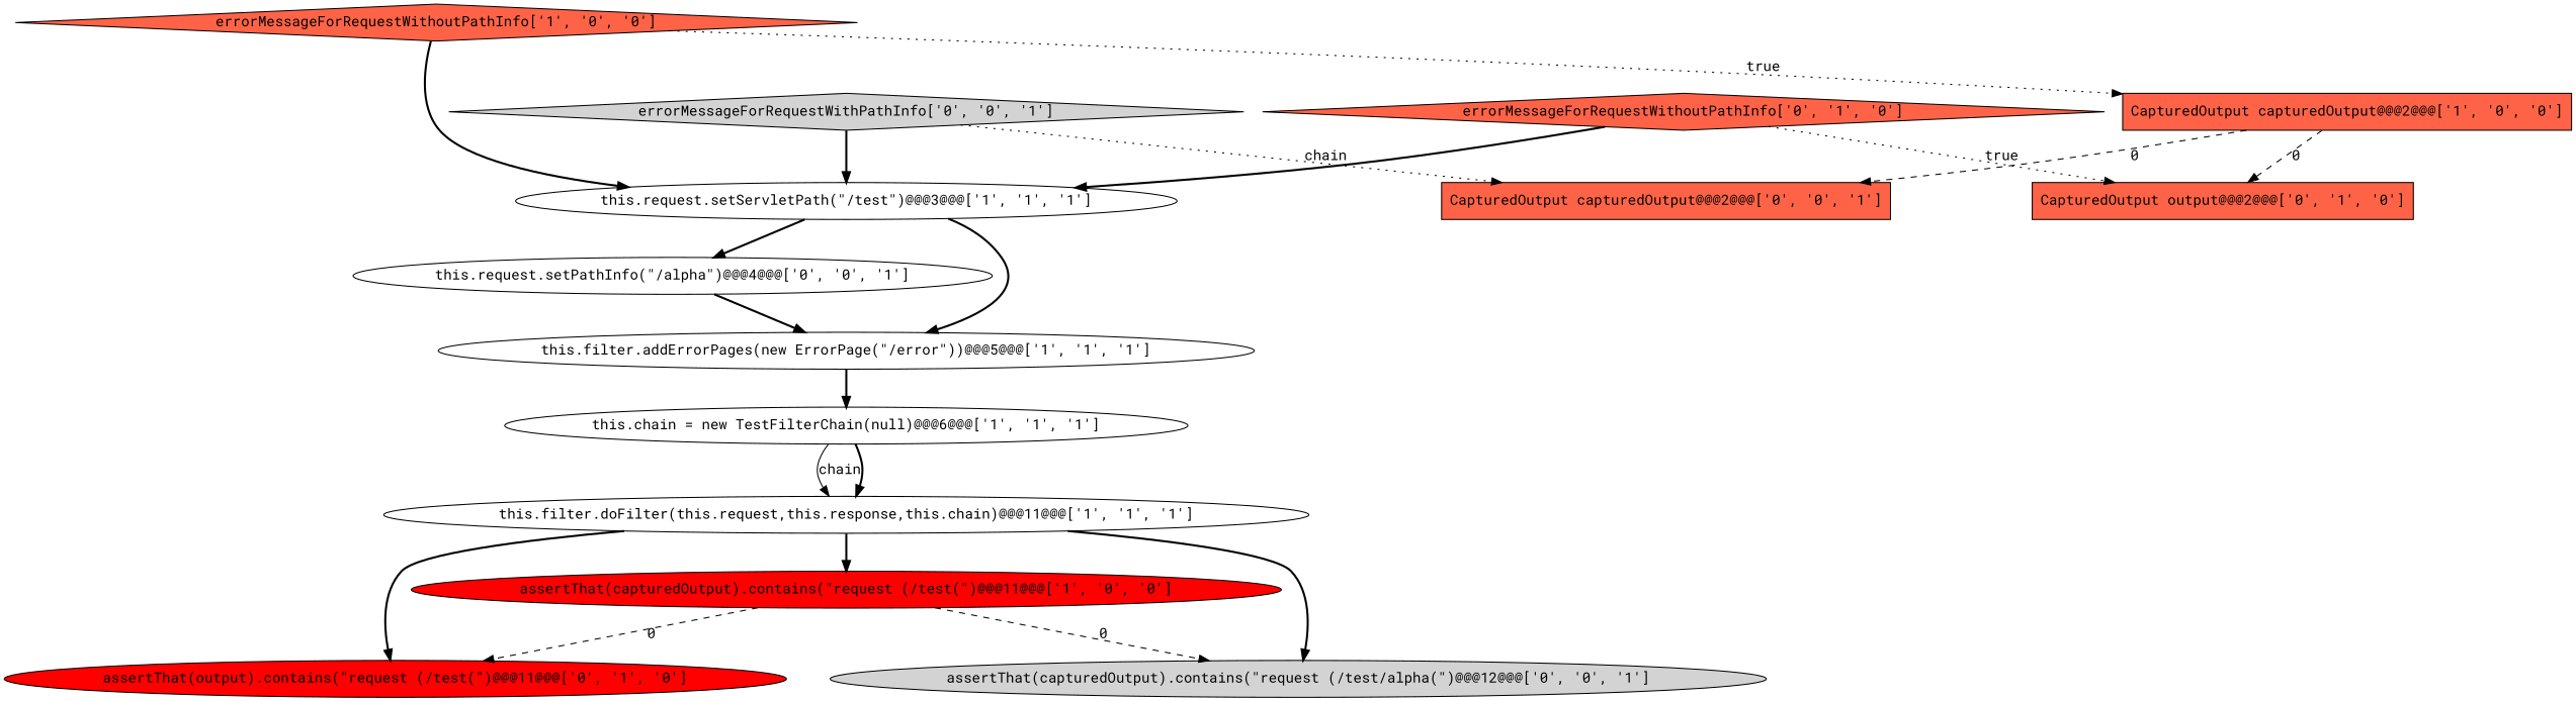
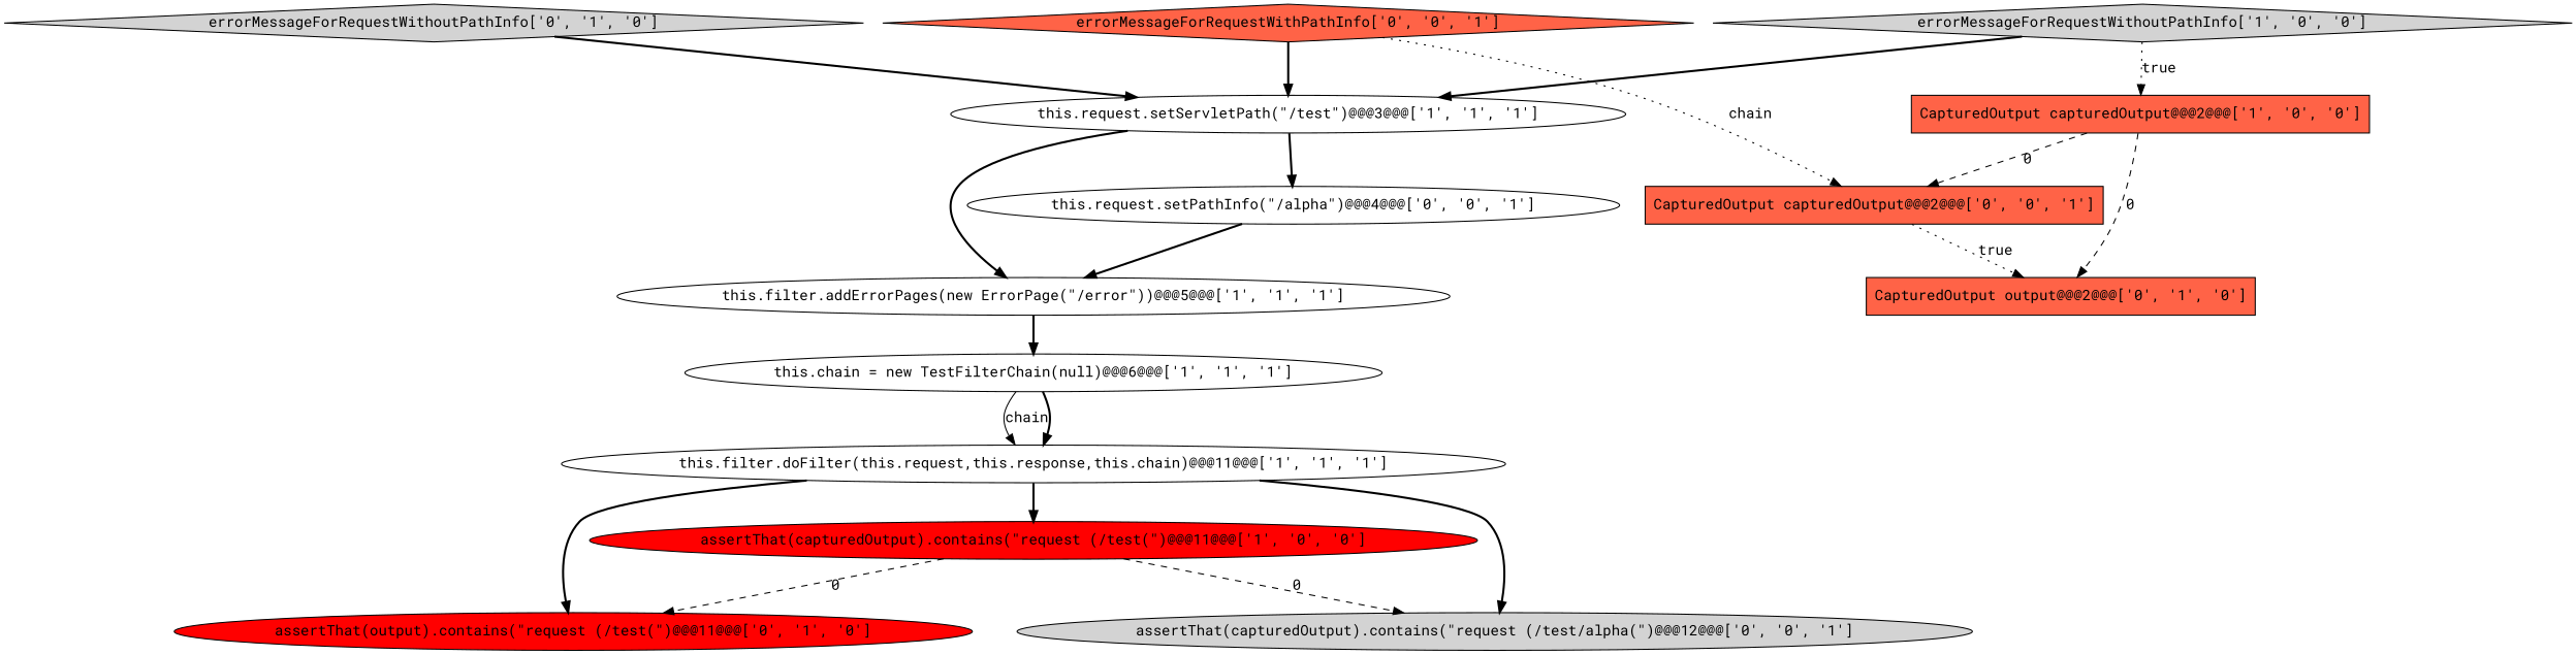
  digraph {
    fontname="Roboto Mono"
    node [fillcolor=white fontname="Roboto Mono" shape=ellipse style=filled]
    edge [fontname="Roboto Mono" style=bold]
    n1 [fillcolor=red label="assertThat(capturedOutput).contains(\"request (/test(\")@@@11@@@['1', '0', '0']"]
    n2 [fillcolor=red label="assertThat(output).contains(\"request (/test(\")@@@11@@@['0', '1', '0']"]
    n3 [fillcolor=lightgray label="assertThat(capturedOutput).contains(\"request (/test/alpha(\")@@@12@@@['0', '0', '1']"]
-   n4 [fillcolor=tomato label="errorMessageForRequestWithoutPathInfo['0', '1', '0']" shape=diamond]
+   n4 [fillcolor=lightgray label="errorMessageForRequestWithoutPathInfo['0', '1', '0']" shape=diamond]
    n5 [fillcolor=tomato label="CapturedOutput output@@@2@@@['0', '1', '0']" shape=box]
    n6 [label="this.request.setServletPath(\"/test\")@@@3@@@['1', '1', '1']"]
    n7 [label="this.request.setPathInfo(\"/alpha\")@@@4@@@['0', '0', '1']"]
    n8 [label="this.filter.addErrorPages(new ErrorPage(\"/error\"))@@@5@@@['1', '1', '1']"]
    n9 [label="this.filter.doFilter(this.request,this.response,this.chain)@@@11@@@['1', '1', '1']"]
    n10 [label="this.chain = new TestFilterChain(null)@@@6@@@['1', '1', '1']"]
-   n11 [fillcolor=lightgray label="errorMessageForRequestWithPathInfo['0', '0', '1']" shape=diamond]
+   n11 [fillcolor=tomato label="errorMessageForRequestWithPathInfo['0', '0', '1']" shape=diamond]
    n12 [fillcolor=tomato label="CapturedOutput capturedOutput@@@2@@@['0', '0', '1']" shape=box]
    n13 [fillcolor=tomato label="CapturedOutput capturedOutput@@@2@@@['1', '0', '0']" shape=box]
-   n14 [fillcolor=tomato label="errorMessageForRequestWithoutPathInfo['1', '0', '0']" shape=diamond]
+   n14 [fillcolor=lightgray label="errorMessageForRequestWithoutPathInfo['1', '0', '0']" shape=diamond]
    n1 -> n2 [label=0 style=dashed]
    n1 -> n3 [label=0 style=dashed]
-   n4 -> n5 [label=true style=dotted]
+   n12 -> n5 [label=true style=dotted]
    n4 -> n6
    n6 -> n7
    n6 -> n8
    n7 -> n8
    n8 -> n10
    n9 -> n1
    n9 -> n2
    n9 -> n3
    n10 -> n9 [label=chain style=solid]
    n10 -> n9
    n11 -> n6
    n11 -> n12 [label=chain style=dotted]
    n13 -> n5 [label=0 style=dashed]
    n13 -> n12 [label=0 style=dashed]
    n14 -> n6
    n14 -> n13 [label=true style=dotted]
  }
